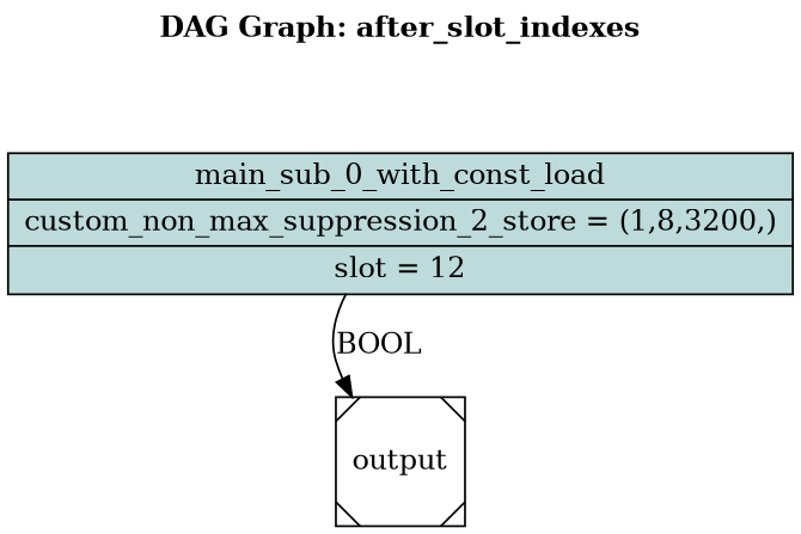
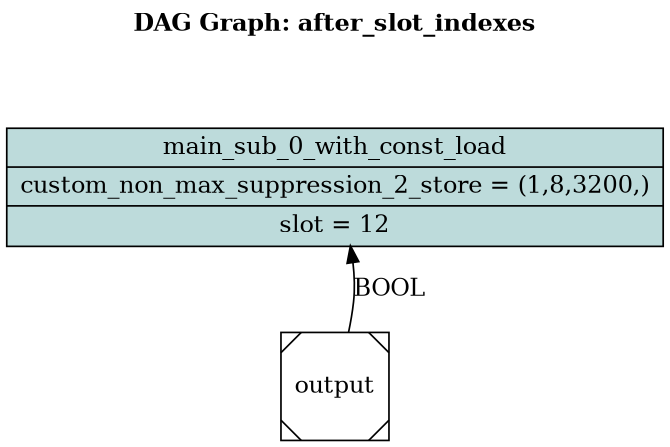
  digraph {
    label=<<b>DAG Graph: after_slot_indexes</b><br/><br/>>
    labelloc=t
    n1 [color="#000000" fillcolor="#bddbdb" fontcolor="#000000" label="{main_sub_0_with_const_load|{custom_non_max_suppression_2_store = (1,8,3200,)}|{slot = 12}}" shape=record style="solid,filled"]
    n2 [label=output shape=Msquare]
-   n1 -> n2 [color="#000000" label=BOOL]
+   n2 -> n1 [color="#000000" label=BOOL]
  }
